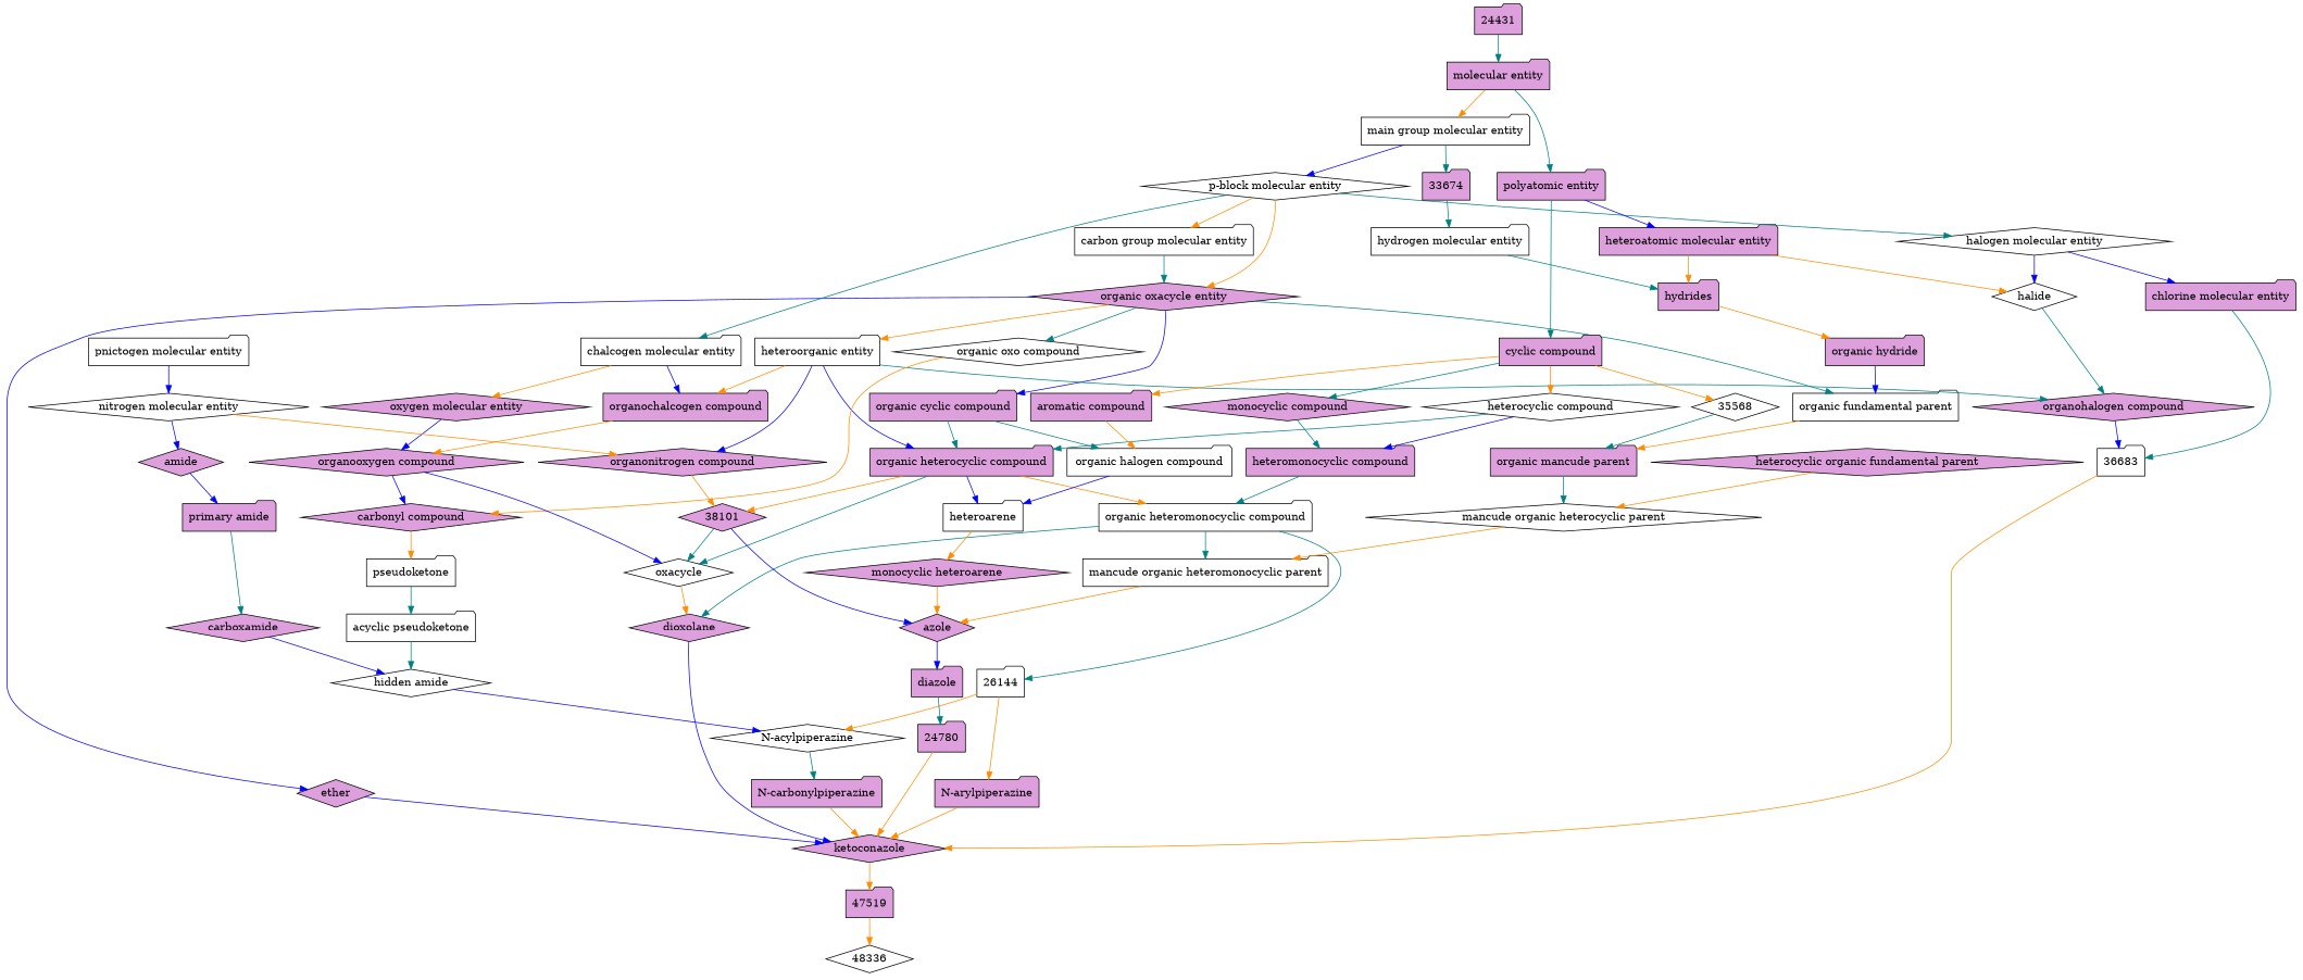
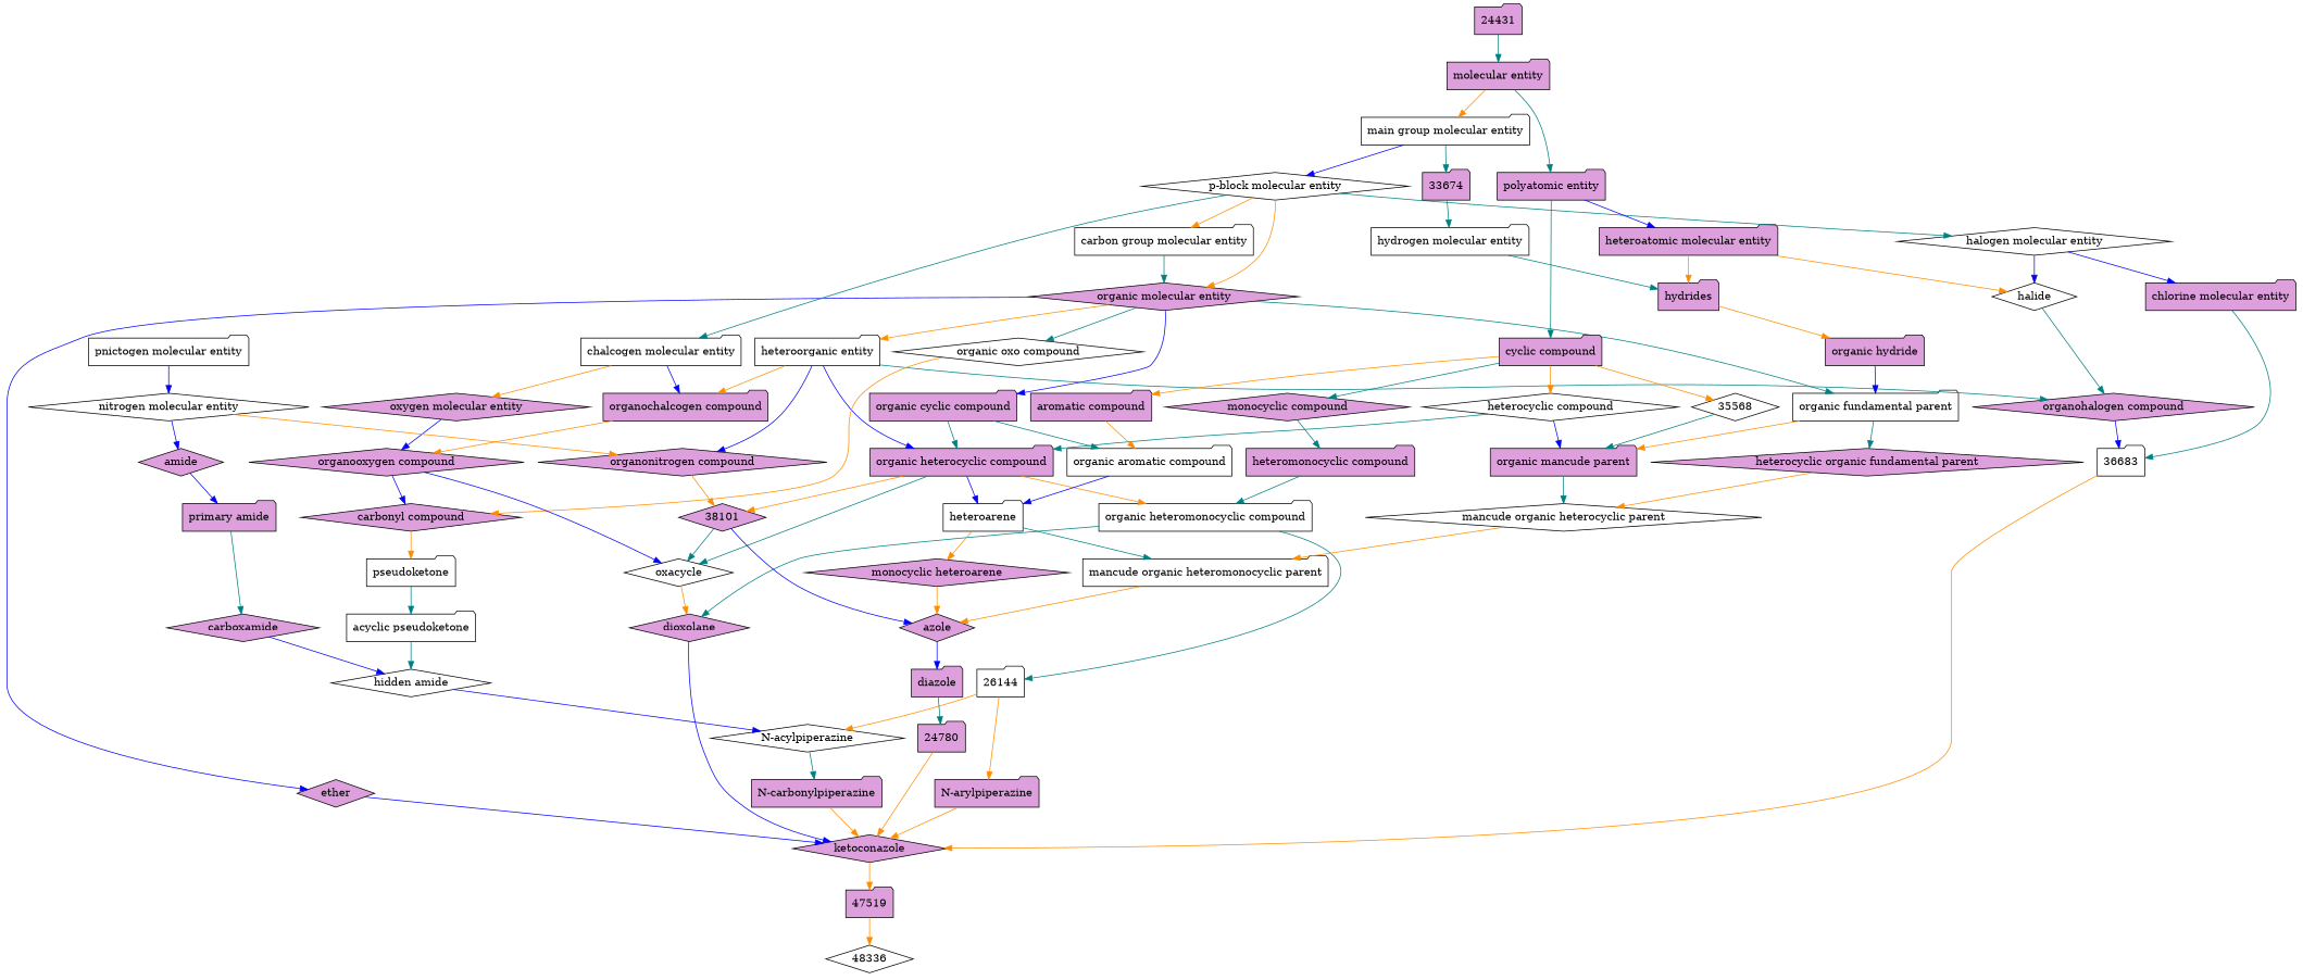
  digraph {
    node [fillcolor=plum shape=folder style=filled]
    edge [color=darkorange]
    n1 [fillcolor=white label=48336 shape=diamond]
    n2 [label=47519]
    n3 [label=ketoconazole shape=diamond]
    n4 [label="N-arylpiperazine"]
    n5 [label="N-carbonylpiperazine"]
    n6 [fillcolor=white label=36683]
    n7 [label=24780]
    n8 [label=ether shape=diamond]
    n9 [label=dioxolane shape=diamond]
    n10 [fillcolor=white label=26144]
    n11 [fillcolor=white label="N-acylpiperazine" shape=diamond]
    n12 [label="organohalogen compound" shape=diamond]
    n13 [label="chlorine molecular entity"]
    n14 [label=diazole]
-   n15 [label="organic oxacycle entity" shape=diamond]
+   n15 [label="organic molecular entity" shape=diamond]
    n16 [fillcolor=white label="heteroorganic entity"]
    n17 [label="organic cyclic compound"]
    n18 [fillcolor=white label="organic oxo compound" shape=diamond]
    n19 [fillcolor=white label="organic fundamental parent"]
    n20 [label="organic heterocyclic compound"]
    n21 [label="organonitrogen compound" shape=diamond]
    n22 [label="organochalcogen compound"]
-   n23 [fillcolor=white label="organic halogen compound"]
+   n23 [fillcolor=white label="organic aromatic compound"]
    n24 [label="carbonyl compound" shape=diamond]
    n25 [label="organic mancude parent"]
    n26 [label="heterocyclic organic fundamental parent" shape=diamond]
    n27 [fillcolor=white label="organic heteromonocyclic compound"]
    n28 [fillcolor=white label="mancude organic heteromonocyclic parent"]
    n29 [label=azole shape=diamond]
    n30 [fillcolor=white label=oxacycle shape=diamond]
    n31 [label=38101 shape=diamond]
    n32 [fillcolor=white label="hidden amide" shape=diamond]
    n33 [fillcolor=white label=heteroarene]
    n34 [label="organooxygen compound" shape=diamond]
    n35 [fillcolor=white label=halide shape=diamond]
    n36 [fillcolor=white label="halogen molecular entity" shape=diamond]
    n37 [fillcolor=white label="carbon group molecular entity"]
    n38 [label="heteromonocyclic compound"]
    n39 [label="monocyclic heteroarene" shape=diamond]
    n40 [fillcolor=white label=pseudoketone]
    n41 [fillcolor=white label="acyclic pseudoketone"]
    n42 [label=carboxamide shape=diamond]
    n43 [label="heteroatomic molecular entity"]
    n44 [label=hydrides]
    n45 [label="organic hydride"]
    n46 [fillcolor=white label="p-block molecular entity" shape=diamond]
    n47 [fillcolor=white label="chalcogen molecular entity"]
    n48 [label="oxygen molecular entity" shape=diamond]
    n49 [fillcolor=white label="pnictogen molecular entity"]
    n50 [fillcolor=white label="nitrogen molecular entity" shape=diamond]
    n51 [fillcolor=white label="heterocyclic compound" shape=diamond]
    n52 [label="monocyclic compound" shape=diamond]
    n53 [label=amide shape=diamond]
    n54 [label="primary amide"]
    n55 [label="polyatomic entity"]
    n56 [label="cyclic compound"]
    n57 [fillcolor=white label=35568 shape=diamond]
    n58 [label="aromatic compound"]
    n59 [fillcolor=white label="main group molecular entity"]
    n60 [label=33674]
    n61 [fillcolor=white label="hydrogen molecular entity"]
    n62 [fillcolor=white label="mancude organic heterocyclic parent" shape=diamond]
    n63 [label="molecular entity"]
    n64 [label=24431]
    n2 -> n1
    n3 -> n2
    n4 -> n3
    n5 -> n3
    n6 -> n3
    n7 -> n3
    n8 -> n3 [color=blue]
    n9 -> n3 [color=blue]
    n10 -> n4
    n10 -> n11
    n11 -> n5 [color=teal]
    n12 -> n6 [color=blue]
    n13 -> n6 [color=teal]
    n14 -> n7 [color=teal]
    n15 -> n8 [color=blue]
    n15 -> n16
    n15 -> n17 [color=blue]
    n15 -> n18 [color=teal]
    n15 -> n19 [color=teal]
    n16 -> n12 [color=teal]
    n16 -> n20 [color=blue]
    n16 -> n21 [color=blue]
    n16 -> n22
    n17 -> n20 [color=teal]
    n17 -> n23 [color=teal]
    n18 -> n24
    n19 -> n25
+   n19 -> n26 [color=teal]
    n20 -> n27
    n20 -> n30 [color=teal]
    n20 -> n31
    n20 -> n33 [color=blue]
    n21 -> n31
    n22 -> n34
    n23 -> n33 [color=blue]
    n24 -> n40
    n25 -> n62 [color=teal]
    n26 -> n62
    n27 -> n9 [color=teal]
    n27 -> n10 [color=teal]
-   n27 -> n28 [color=teal]
+   n33 -> n28 [color=teal]
    n28 -> n29
    n29 -> n14 [color=blue]
    n30 -> n9
    n31 -> n29 [color=blue]
    n31 -> n30 [color=teal]
    n32 -> n11 [color=blue]
    n33 -> n39
    n34 -> n24 [color=blue]
    n34 -> n30 [color=blue]
    n35 -> n12 [color=teal]
    n36 -> n13 [color=blue]
    n36 -> n35 [color=blue]
    n37 -> n15 [color=teal]
    n38 -> n27 [color=teal]
    n39 -> n29
    n40 -> n41 [color=teal]
    n41 -> n32 [color=teal]
    n42 -> n32 [color=blue]
    n43 -> n35
    n43 -> n44
    n44 -> n45
    n45 -> n19 [color=blue]
    n46 -> n15
    n46 -> n36 [color=teal]
    n46 -> n37
    n46 -> n47 [color=teal]
    n47 -> n22 [color=blue]
    n47 -> n48
    n48 -> n34 [color=blue]
    n49 -> n50 [color=blue]
    n50 -> n21
    n50 -> n53 [color=blue]
    n51 -> n20 [color=teal]
-   n51 -> n38 [color=blue]
+   n51 -> n25 [color=blue]
    n52 -> n38 [color=teal]
    n53 -> n54 [color=blue]
    n54 -> n42 [color=teal]
    n55 -> n43 [color=blue]
    n55 -> n56 [color=teal]
    n56 -> n51
    n56 -> n52 [color=teal]
    n56 -> n57
    n56 -> n58
    n57 -> n25 [color=teal]
    n58 -> n23
    n59 -> n46 [color=blue]
    n59 -> n60 [color=teal]
    n60 -> n61 [color=teal]
    n61 -> n44 [color=teal]
    n62 -> n28
    n63 -> n55 [color=teal]
    n63 -> n59
    n64 -> n63 [color=teal]
  }
